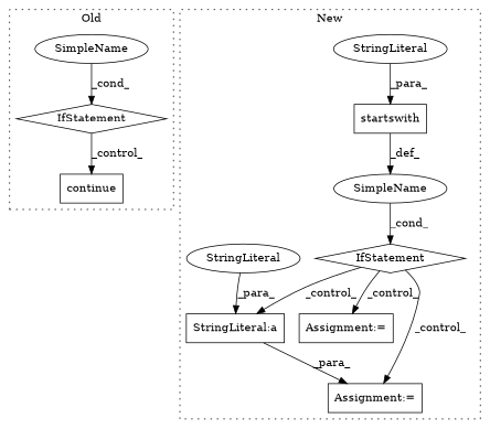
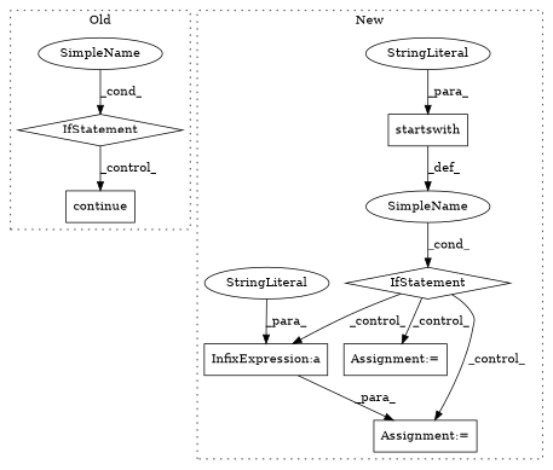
  digraph {
    node [a=25 shape=box]
    n1 [a=18 l=9 label=continue s=2760]
    n2 [l="4,2" label=IfStatement s="2717,2748" shape=diamond]
    n3 [a=42 label=SimpleName shape=ellipse]
    n4 [a=32 l="11,1" label=startswith s="629,643"]
    n5 [a=45 l=3 label=StringLiteral s=640 shape=ellipse]
    n6 [l="4,2" label=IfStatement s="611,644" shape=diamond]
    n7 [a=42 label=SimpleName shape=ellipse]
    n8 [a=7 l=1 label="Assignment:=" s=939]
-   n9 [a=27 l=3 label="StringLiteral:a" s=961]
+   n9 [a=27 l=3 label="InfixExpression:a" s=961]
    n10 [a=45 l=8 label=StringLiteral s=964 shape=ellipse]
    n11 [a=7 l=2 label="Assignment:=" s=684]
    subgraph cluster_1 {
      label=Old
      style=dotted
      n1
      n2
      n3
    }
    subgraph cluster_2 {
      label=New
      style=dotted
      n4
      n5
      n6
      n7
      n8
      n9
      n10
      n11
    }
    n2 -> n1 [label=_control_]
    n3 -> n2 [label=_cond_]
    n4 -> n7 [label=_def_]
    n5 -> n4 [label=_para_]
    n6 -> n8 [label=_control_]
    n6 -> n9 [label=_control_]
    n6 -> n11 [label=_control_]
    n7 -> n6 [label=_cond_]
    n9 -> n8 [label=_para_]
    n10 -> n9 [label=_para_]
  }
